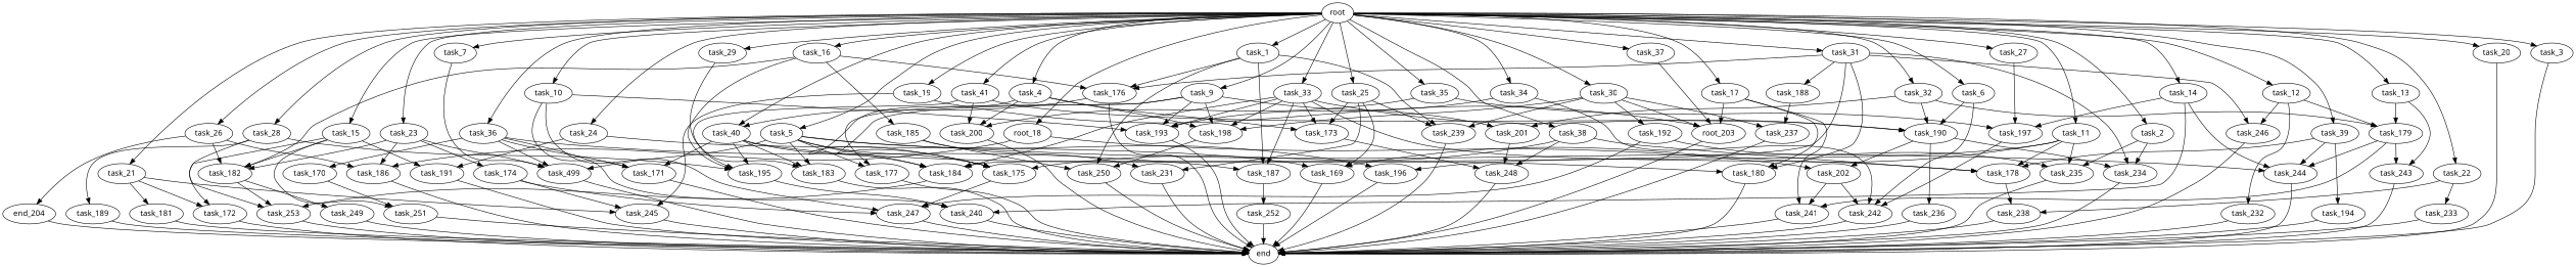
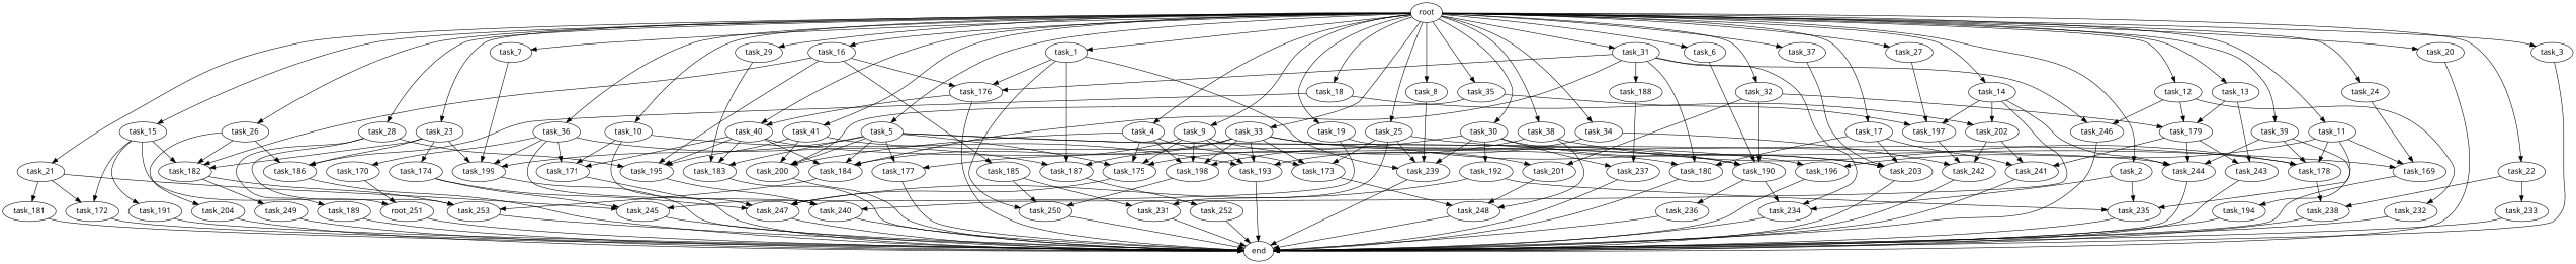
  digraph {
    fontname="Noto Sans"
    node [fontname="Noto Sans"]
    edge [fontname="Noto Sans"]
    task_189
    end
    task_240
    task_15
    task_172
-   task_251
+   task_251 [label=root_251]
    task_191
    task_182
    task_253
    task_249
    task_185
    task_231
    task_250
    task_175
    task_247
    task_9
    task_201
    task_198
    task_177
    task_193
    task_248
    task_40
    task_183
    task_195
    task_180
    task_171
    task_184
    task_176
    task_4
    task_200
    task_173
    task_179
    task_244
    task_243
    task_241
    task_20
    task_245
    task_13
    task_14
    task_197
    task_202
    task_242
    task_174
    task_3
-   task_204 [label=end_204]
+   task_204
    task_192
    task_235
    task_5
-   task_199 [label=task_499]
+   task_199
    task_196
    task_169
    task_236
    task_26
    task_186
    task_28
    task_19
-   task_203 [label=root_203]
+   task_203
    task_41
    task_190
    task_234
    task_233
    task_2
    task_7
    task_36
    task_170
    task_187
    task_252
    task_31
    task_188
    task_246
    task_237
    task_232
    task_23
    task_194
    task_238
    task_16
    task_29
    task_1
    task_239
    task_24
-   task_18 [label=root_18]
+   task_18
    task_32
    task_12
    task_22
    task_181
    task_21
    task_30
    task_39
    task_178
+   task_8
    task_34
    root
    task_17
    task_25
    task_10
    task_27
    task_6
    task_37
    task_35
    task_33
    task_38
    task_11
    task_189 -> end
    task_240 -> end
    task_15 -> task_172
    task_15 -> task_251
    task_15 -> task_191
    task_15 -> task_182
    task_172 -> end
    task_251 -> end
    task_191 -> end
    task_182 -> task_253
    task_182 -> task_249
    task_253 -> end
    task_249 -> end
    task_185 -> task_231
    task_185 -> task_250
    task_231 -> end
    task_250 -> end
    task_175 -> task_247
    task_247 -> end
    task_9 -> task_175
    task_9 -> task_201
    task_9 -> task_198
    task_9 -> task_177
    task_9 -> task_193
    task_201 -> task_248
    task_198 -> task_250
    task_177 -> end
    task_193 -> end
    task_248 -> end
    task_40 -> task_183
    task_40 -> task_195
    task_40 -> task_180
    task_40 -> task_171
    task_40 -> task_184
    task_183 -> end
    task_195 -> task_240
    task_180 -> end
    task_171 -> end
    task_184 -> task_253
    task_176 -> end
    task_176 -> task_40
    task_4 -> task_175
    task_4 -> task_198
    task_4 -> task_200
    task_4 -> task_173
    task_200 -> end
    task_173 -> task_248
    task_179 -> task_244
    task_179 -> task_243
    task_179 -> task_241
    task_244 -> end
    task_243 -> end
    task_241 -> end
    task_20 -> end
    task_245 -> end
    task_13 -> task_179
    task_13 -> task_243
    task_14 -> task_240
    task_14 -> task_244
    task_14 -> task_197
-   task_190 -> task_202
+   task_14 -> task_202
    task_197 -> task_242
    task_202 -> task_241
    task_202 -> task_242
    task_242 -> end
    task_174 -> task_247
    task_174 -> task_245
    task_3 -> end
    task_204 -> end
    task_192 -> task_247
    task_192 -> task_235
    task_235 -> end
    task_5 -> task_175
    task_5 -> task_177
    task_5 -> task_183
    task_5 -> task_184
+   task_5 -> task_200
    task_5 -> task_244
    task_5 -> task_199
    task_5 -> task_196
    task_199 -> end
    task_196 -> end
    task_169 -> end
    task_236 -> end
    task_26 -> task_182
    task_26 -> task_204
    task_26 -> task_186
    task_186 -> end
    task_28 -> task_189
    task_28 -> task_253
    task_28 -> task_195
    task_19 -> task_245
    task_19 -> task_203
    task_203 -> end
    task_41 -> task_195
    task_41 -> task_200
    task_41 -> task_190
    task_190 -> task_236
    task_190 -> task_234
    task_234 -> end
    task_233 -> end
    task_2 -> task_235
    task_2 -> task_234
    task_7 -> task_199
    task_36 -> task_240
    task_36 -> task_171
    task_36 -> task_199
    task_36 -> task_170
    task_36 -> task_187
    task_170 -> task_251
    task_187 -> task_252
    task_252 -> end
    task_31 -> task_180
    task_31 -> task_184
    task_31 -> task_176
    task_31 -> task_234
    task_31 -> task_188
    task_31 -> task_246
    task_188 -> task_237
    task_246 -> end
    task_237 -> end
    task_232 -> end
    task_23 -> task_182
    task_23 -> task_174
    task_23 -> task_199
    task_23 -> task_186
    task_194 -> end
    task_238 -> end
    task_16 -> task_182
    task_16 -> task_185
    task_16 -> task_195
    task_16 -> task_176
    task_29 -> task_183
    task_1 -> task_250
    task_1 -> task_176
    task_1 -> task_187
    task_1 -> task_239
    task_239 -> end
-   task_24 -> task_191
    task_24 -> task_169
    task_18 -> task_202
    task_18 -> task_186
    task_32 -> task_201
    task_32 -> task_179
    task_32 -> task_190
    task_12 -> task_179
    task_12 -> task_246
    task_12 -> task_232
    task_22 -> task_233
    task_22 -> task_238
    task_181 -> end
    task_21 -> task_172
    task_21 -> task_245
    task_21 -> task_181
    task_30 -> task_198
    task_30 -> task_192
    task_30 -> task_203
    task_30 -> task_237
    task_30 -> task_239
    task_39 -> task_244
    task_39 -> task_194
    task_39 -> task_178
    task_178 -> task_238
+   task_8 -> task_239
    task_34 -> task_193
    task_34 -> task_242
    root -> task_15
    root -> task_9
    root -> task_40
    root -> task_4
    root -> task_20
    root -> task_13
    root -> task_14
    root -> task_3
    root -> task_5
    root -> task_26
    root -> task_28
    root -> task_19
    root -> task_41
    root -> task_2
    root -> task_7
    root -> task_36
    root -> task_31
    root -> task_23
    root -> task_16
    root -> task_29
    root -> task_1
    root -> task_24
    root -> task_18
    root -> task_32
    root -> task_12
    root -> task_22
    root -> task_21
    root -> task_30
    root -> task_39
+   root -> task_8
    root -> task_34
    root -> task_17
    root -> task_25
    root -> task_10
    root -> task_27
    root -> task_6
    root -> task_37
    root -> task_35
    root -> task_33
    root -> task_38
    root -> task_11
    task_17 -> task_180
    task_17 -> task_241
    task_17 -> task_203
    task_25 -> task_231
    task_25 -> task_173
    task_25 -> task_169
    task_25 -> task_239
    task_10 -> task_247
    task_10 -> task_193
    task_10 -> task_171
    task_27 -> task_197
-   task_6 -> task_242
    task_6 -> task_190
    task_37 -> task_203
    task_35 -> task_200
    task_35 -> task_197
    task_33 -> task_198
    task_33 -> task_193
    task_33 -> task_184
    task_33 -> task_173
    task_33 -> task_190
    task_33 -> task_187
    task_33 -> task_178
    task_38 -> task_175
    task_38 -> task_248
    task_38 -> task_178
    task_11 -> task_235
    task_11 -> task_196
    task_11 -> task_169
    task_11 -> task_178
  }
